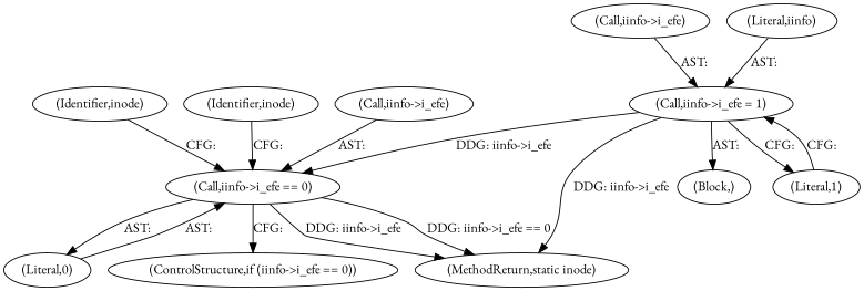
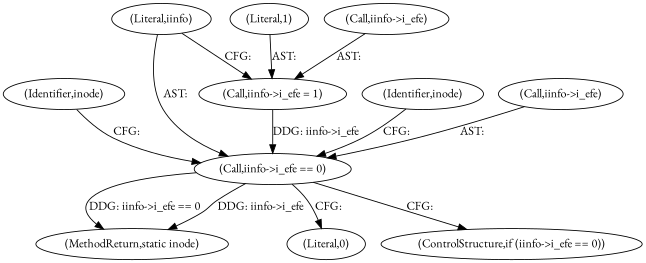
  digraph {
    fontname="EB Garamond"
    node [fontname="EB Garamond"]
    edge [fontname="EB Garamond"]
    n1 [label="(Call,iinfo->i_efe = 1)"]
    n2 [label="(Call,iinfo->i_efe == 0)"]
    n3 [label="(Literal,1)"]
    n4 [label="(MethodReturn,static inode)"]
-   n5 [label="(Block,)"]
    n6 [label="(Literal,0)"]
    n7 [label="(ControlStructure,if (iinfo->i_efe == 0))"]
    n8 [label="(Identifier,inode)"]
    n9 [label="(Call,iinfo->i_efe)"]
    n10 [label="(Literal,iinfo)"]
    n11 [label="(Identifier,inode)"]
    n12 [label="(Call,iinfo->i_efe)"]
    n1 -> n2 [label="DDG: iinfo->i_efe"]
-   n1 -> n3 [label="CFG: "]
-   n1 -> n4 [label="DDG: iinfo->i_efe"]
-   n1 -> n5 [label="AST: "]
    n2 -> n4 [label="DDG: iinfo->i_efe == 0"]
    n2 -> n4 [label="DDG: iinfo->i_efe"]
-   n2 -> n6 [label="AST: "]
+   n2 -> n6 [label="CFG: "]
    n2 -> n7 [label="CFG: "]
-   n3 -> n1 [label="CFG: "]
-   n6 -> n2 [label="AST: "]
+   n3 -> n1 [label="AST: "]
+   n10 -> n2 [label="AST: "]
    n8 -> n2 [label="CFG: "]
    n9 -> n1 [label="AST: "]
-   n10 -> n1 [label="AST: "]
+   n10 -> n1 [label="CFG: "]
    n11 -> n2 [label="CFG: "]
    n12 -> n2 [label="AST: "]
  }
